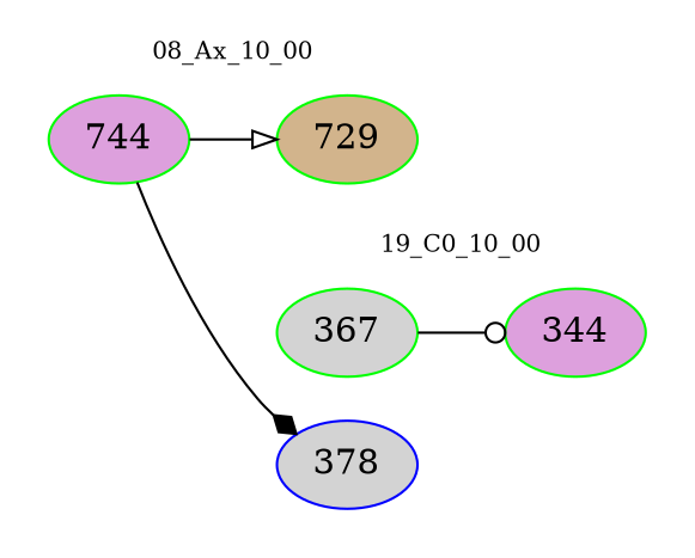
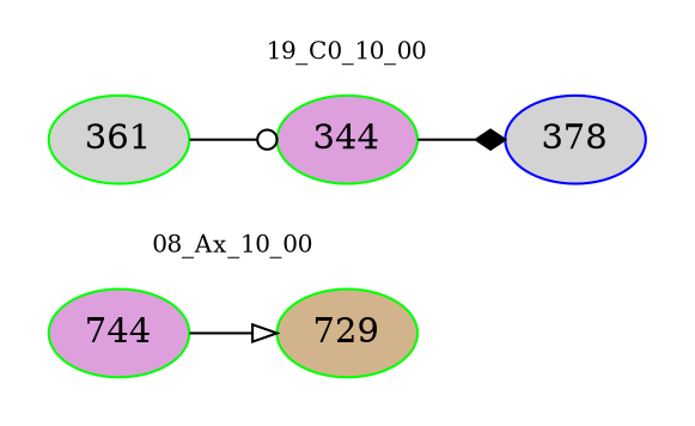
  digraph {
    rankdir=LR
    node [color=green fillcolor=plum style=filled]
    edge [color=black]
    n1 [label=744]
    n2 [fillcolor=tan label=729]
-   n3 [fillcolor=lightgrey label=367]
+   n3 [fillcolor=lightgrey label=361]
    n4 [label=344]
    n5 [color=blue fillcolor=lightgrey label=378]
    subgraph cluster_1 {
      color=white
      fontsize=10
      label="08_Ax_10_00"
      n1
      n2
    }
    subgraph cluster_2 {
      color=white
      fontsize=10
      label="19_C0_10_00"
      n3
      n4
      n5
    }
    n1 -> n2 [arrowhead=onormal]
    n3 -> n4 [arrowhead=odot]
-   n1 -> n5 [arrowhead=diamond]
+   n4 -> n5 [arrowhead=diamond]
  }
